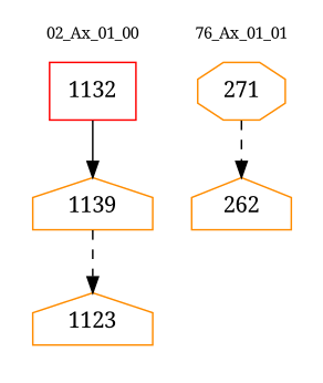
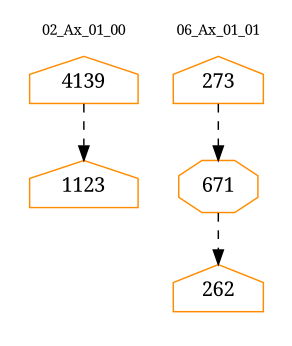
  digraph {
    fontname="Noto Serif"
    node [color=darkorange fontname="Noto Serif" shape=house]
    edge [color=black fontname="Noto Serif" style=dashed]
-   n1 [color=red label=1132 shape=box]
-   n2 [label=1139]
+   n2 [label=4139]
    n3 [label=1123]
-   n5 [label=271 shape=octagon]
+   n4 [label=273]
+   n5 [label=671 shape=octagon]
    n6 [label=262]
    subgraph cluster_1 {
      color=white
      fontsize=10
      label="02_Ax_01_00"
-     n1
      n2
      n3
    }
    subgraph cluster_2 {
      color=white
      fontsize=10
-     label="76_Ax_01_01"
+     label="06_Ax_01_01"
+     n4
      n5
      n6
    }
-   n1 -> n2 [style=solid]
    n2 -> n3
+   n4 -> n5
    n5 -> n6
  }
